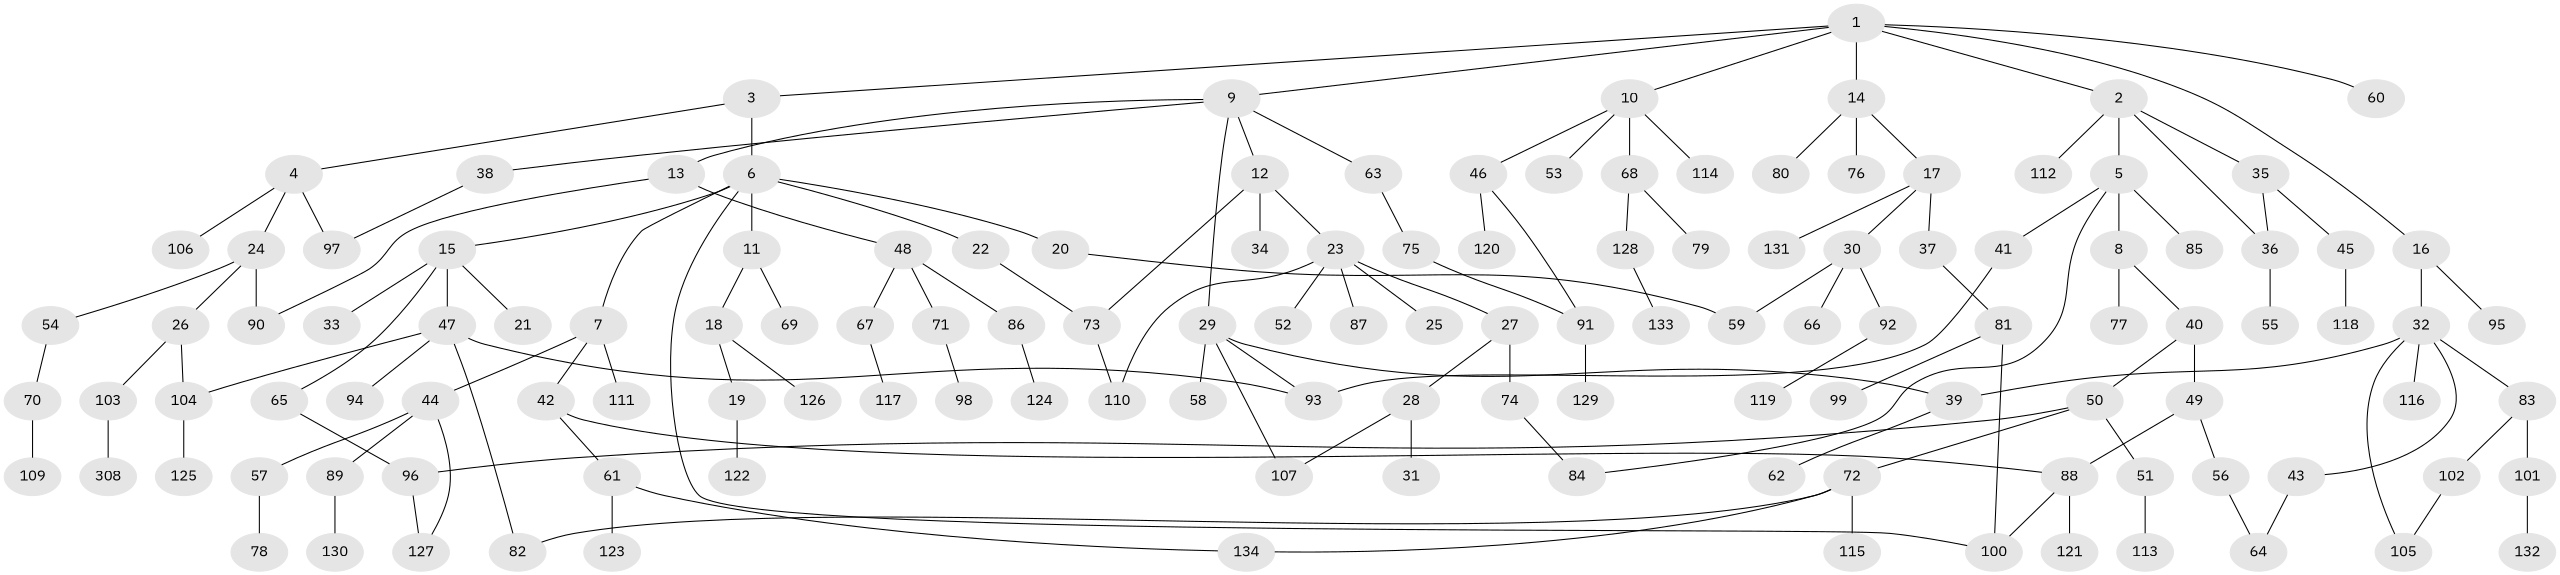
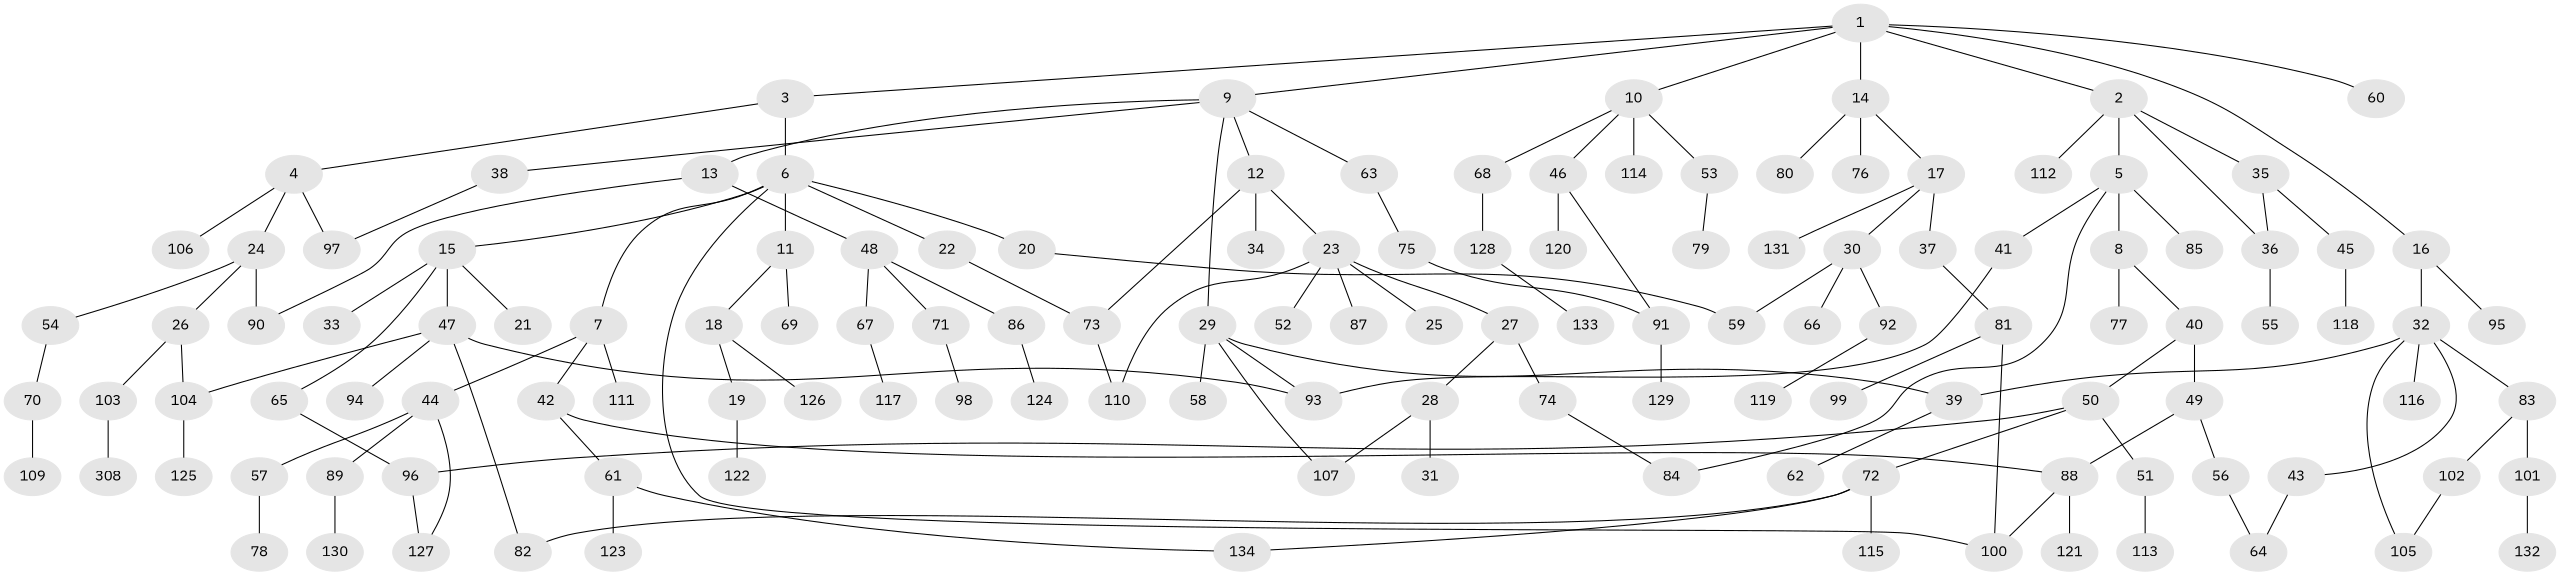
  graph {
    fontname="IBM Plex Sans"
    node [color=gray90 fontname="IBM Plex Sans" style=filled]
    edge [fontname="IBM Plex Sans"]
    1
    2
    3
    9
    10
    14
    16
    60
    5
    35
    36
    112
    4
    6
    12
    13
    29
    38
    63
    46
    53
    68
    114
    17
    76
    80
    32
    95
    8
    41
    84
    85
    45
    55
    24
    97
    106
    7
    11
    15
    20
    22
    100
    90
    26
    54
    40
    77
    93
    42
    44
    111
    18
    69
    21
    33
    47
    65
    59
    73
    61
    88
    57
    89
    127
    49
    50
    23
    34
    48
    107
    39
    58
    75
    91
    120
    79
    128
    19
    126
    25
    27
    52
    87
    110
    67
    71
    86
    30
    37
    131
    104
    82
    94
    96
    43
    83
    105
    116
    66
    92
    81
    122
    28
    74
    103
    70
    n108 [label=308]
    125
    31
    62
    119
    64
    101
    102
    118
    99
    56
    51
    72
    123
    134
    121
    78
    130
    129
    117
    98
    124
    113
    115
    109
    133
    132
    1 -- 2
    1 -- 3
    1 -- 9
    1 -- 10
    1 -- 14
    1 -- 16
    1 -- 60
    2 -- 5
    2 -- 35
    2 -- 36
    2 -- 112
    3 -- 4
    3 -- 6
    9 -- 12
    9 -- 13
    9 -- 29
    9 -- 38
    9 -- 63
    10 -- 46
    10 -- 53
    10 -- 68
    10 -- 114
    14 -- 17
    14 -- 76
    14 -- 80
    16 -- 32
    16 -- 95
    5 -- 8
    5 -- 41
    5 -- 84
    5 -- 85
    35 -- 36
    35 -- 45
    36 -- 55
    4 -- 24
    4 -- 97
    4 -- 106
    6 -- 7
    6 -- 11
    6 -- 15
    6 -- 20
    6 -- 22
    6 -- 100
    12 -- 73
    12 -- 23
    12 -- 34
    13 -- 90
    13 -- 48
    29 -- 93
    29 -- 107
    29 -- 39
    29 -- 58
    38 -- 97
    63 -- 75
    46 -- 91
    46 -- 120
-   68 -- 79
+   53 -- 79
    68 -- 128
    17 -- 30
    17 -- 37
    17 -- 131
    32 -- 39
    32 -- 43
    32 -- 83
    32 -- 105
    32 -- 116
    8 -- 40
    8 -- 77
    41 -- 93
    45 -- 118
    24 -- 90
    24 -- 26
    24 -- 54
    7 -- 42
    7 -- 44
    7 -- 111
    11 -- 18
    11 -- 69
    15 -- 21
    15 -- 33
    15 -- 47
    15 -- 65
    20 -- 59
    22 -- 73
    26 -- 104
    26 -- 103
    54 -- 70
    40 -- 49
    40 -- 50
    42 -- 61
    42 -- 88
    44 -- 57
    44 -- 89
    44 -- 127
    18 -- 19
    18 -- 126
    47 -- 93
    47 -- 104
    47 -- 82
    47 -- 94
    65 -- 96
    73 -- 110
    61 -- 123
    61 -- 134
    88 -- 100
    88 -- 121
    57 -- 78
    89 -- 130
    49 -- 88
    49 -- 56
    50 -- 96
    50 -- 51
    50 -- 72
    23 -- 25
    23 -- 27
    23 -- 52
    23 -- 87
    23 -- 110
    48 -- 67
    48 -- 71
    48 -- 86
    39 -- 62
    75 -- 91
    91 -- 129
    128 -- 133
    19 -- 122
    27 -- 28
    27 -- 74
    67 -- 117
    71 -- 98
    86 -- 124
    30 -- 59
    30 -- 66
    30 -- 92
    37 -- 81
    104 -- 125
    96 -- 127
    43 -- 64
    83 -- 101
    83 -- 102
    92 -- 119
    81 -- 100
    81 -- 99
    28 -- 107
    28 -- 31
    74 -- 84
    103 -- n108
    70 -- 109
    101 -- 132
    102 -- 105
    56 -- 64
    51 -- 113
    72 -- 82
    72 -- 134
    72 -- 115
  }
